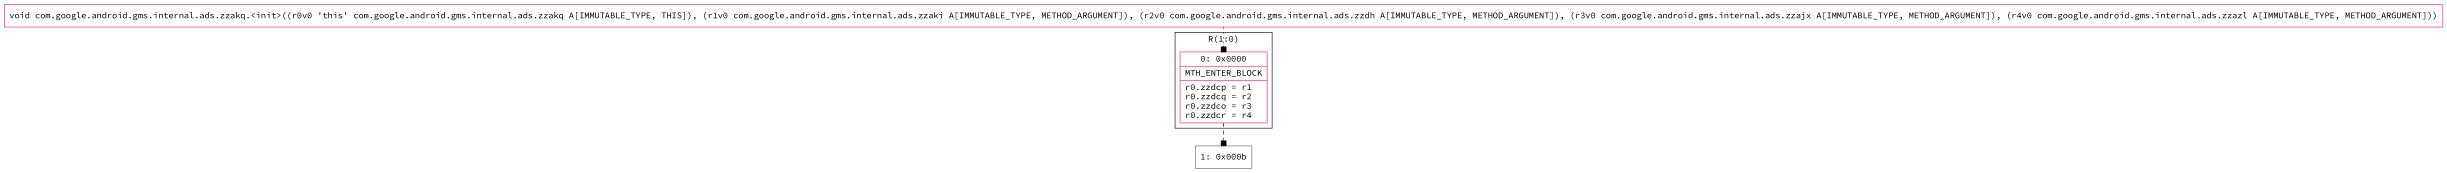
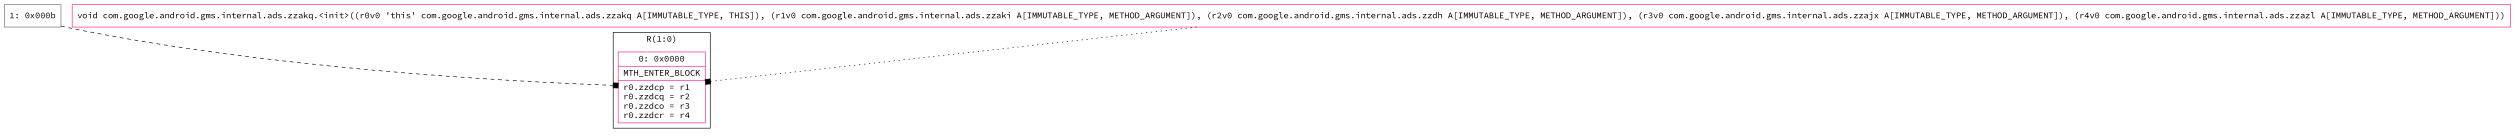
  digraph {
    fontname="Source Code Pro"
    node [color=deeppink shape=record fontname="Source Code Pro"]
    edge [arrowhead=box fontname="Source Code Pro"]
    n1 [label="{0\:\ 0x0000|MTH_ENTER_BLOCK\l|r0.zzdcp = r1\lr0.zzdcq = r2\lr0.zzdco = r3\lr0.zzdcr = r4\l}"]
    n2 [color=gray40 label="{1\:\ 0x000b}"]
    n3 [label="{void com.google.android.gms.internal.ads.zzakq.\<init\>((r0v0 'this' com.google.android.gms.internal.ads.zzakq A[IMMUTABLE_TYPE, THIS]), (r1v0 com.google.android.gms.internal.ads.zzaki A[IMMUTABLE_TYPE, METHOD_ARGUMENT]), (r2v0 com.google.android.gms.internal.ads.zzdh A[IMMUTABLE_TYPE, METHOD_ARGUMENT]), (r3v0 com.google.android.gms.internal.ads.zzajx A[IMMUTABLE_TYPE, METHOD_ARGUMENT]), (r4v0 com.google.android.gms.internal.ads.zzazl A[IMMUTABLE_TYPE, METHOD_ARGUMENT])) }"]
    subgraph cluster_1 {
      label="R(1:0)"
      n1
    }
-   n1 -> n2 [style=dashed]
+   n2 -> n1 [style=dashed]
    n3 -> n1 [style=dotted]
  }
